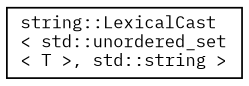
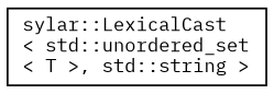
  digraph {
    rankdir=LR
    fontname="IBM Plex Mono"
-   n1 [color=black fillcolor=white fontname="IBM Plex Mono" fontsize=10 height=0.2 label="string::LexicalCast\l\< std::unordered_set\l\< T \>, std::string \>" shape=record style=filled width=0.4]
+   n1 [color=black fillcolor=white fontname="IBM Plex Mono" fontsize=10 height=0.2 label="sylar::LexicalCast\l\< std::unordered_set\l\< T \>, std::string \>" shape=record style=filled width=0.4]
  }
